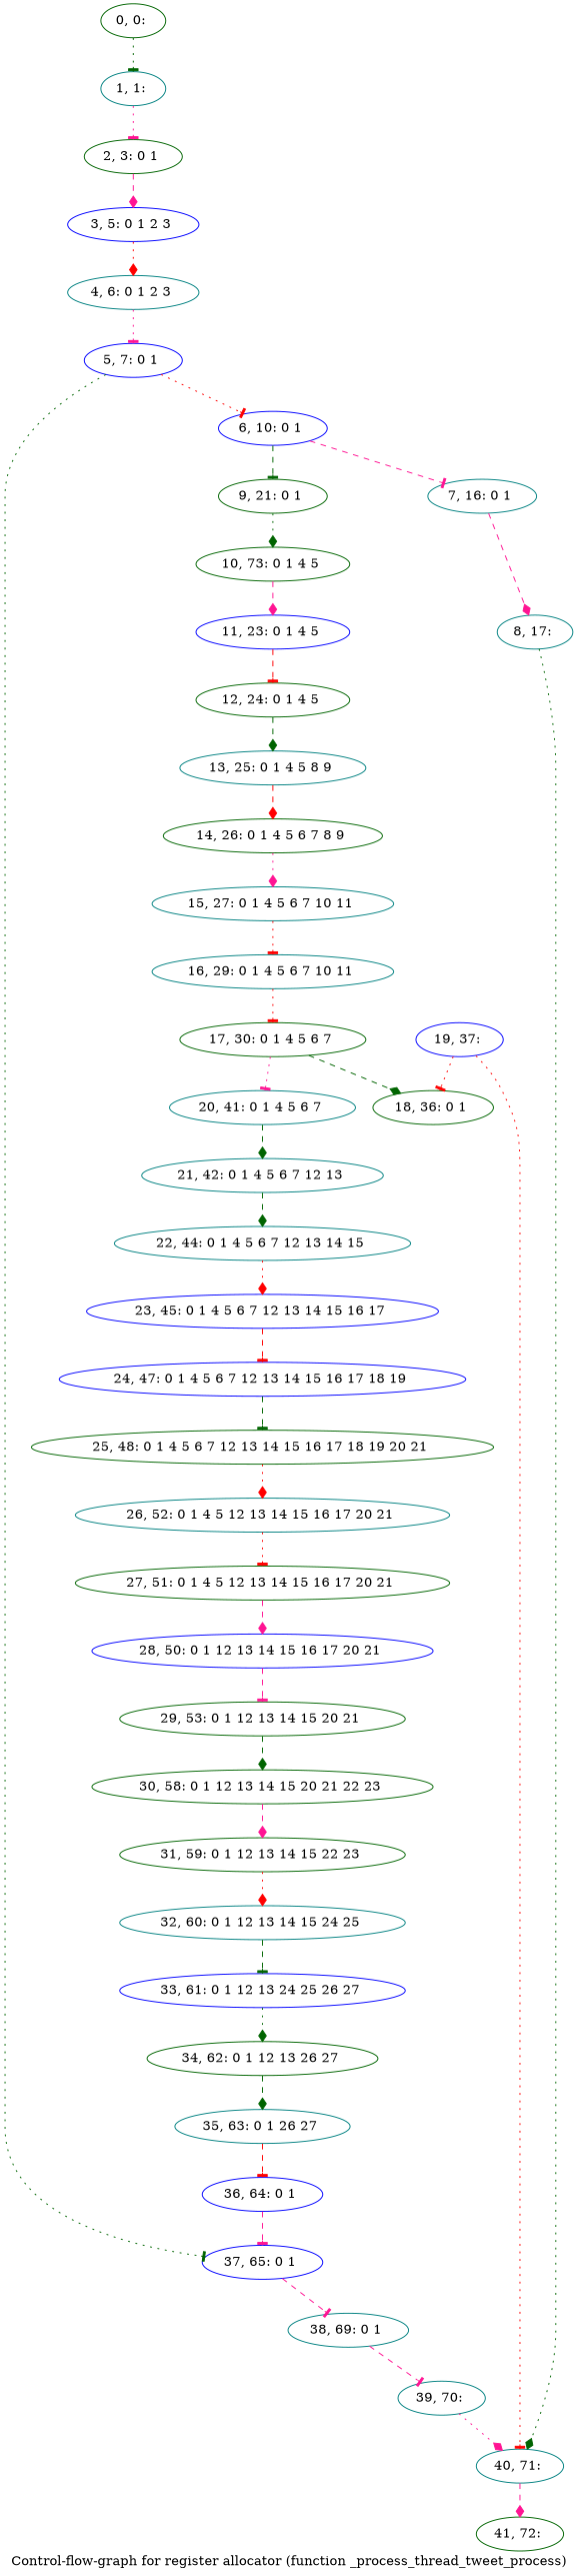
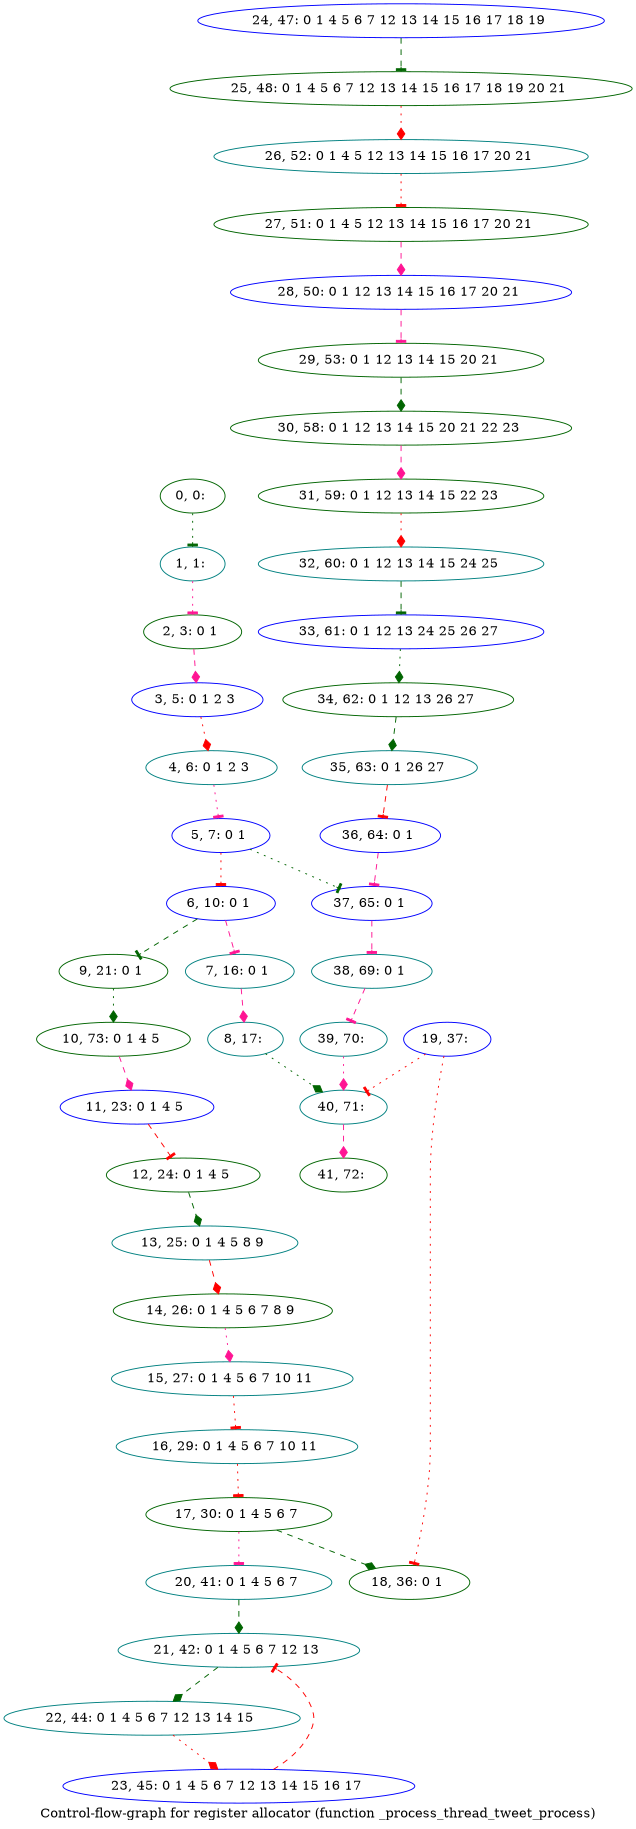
  digraph {
    label="Control-flow-graph for register allocator (function _process_thread_tweet_process)"
    node [color=teal]
    edge [arrowhead=tee color=deeppink style=dashed]
    n1 [color=darkgreen label="0, 0: "]
    n2 [label="1, 1: "]
    n3 [color=darkgreen label="2, 3: 0 1 "]
    n4 [color=blue label="3, 5: 0 1 2 3 "]
    n5 [label="4, 6: 0 1 2 3 "]
    n6 [color=blue label="5, 7: 0 1 "]
    n7 [color=blue label="6, 10: 0 1 "]
    n8 [color=blue label="37, 65: 0 1 "]
    n9 [label="7, 16: 0 1 "]
    n10 [color=darkgreen label="9, 21: 0 1 "]
    n11 [label="38, 69: 0 1 "]
    n12 [label="8, 17: "]
    n13 [color=darkgreen label="10, 73: 0 1 4 5 "]
    n14 [label="40, 71: "]
    n15 [color=darkgreen label="41, 72: "]
    n16 [color=blue label="11, 23: 0 1 4 5 "]
    n17 [color=darkgreen label="12, 24: 0 1 4 5 "]
    n18 [label="13, 25: 0 1 4 5 8 9 "]
    n19 [color=darkgreen label="14, 26: 0 1 4 5 6 7 8 9 "]
    n20 [label="15, 27: 0 1 4 5 6 7 10 11 "]
    n21 [label="16, 29: 0 1 4 5 6 7 10 11 "]
    n22 [color=darkgreen label="17, 30: 0 1 4 5 6 7 "]
    n23 [color=darkgreen label="18, 36: 0 1 "]
    n24 [label="20, 41: 0 1 4 5 6 7 "]
    n25 [label="21, 42: 0 1 4 5 6 7 12 13 "]
    n26 [color=blue label="19, 37: "]
    n27 [label="22, 44: 0 1 4 5 6 7 12 13 14 15 "]
    n28 [color=blue label="23, 45: 0 1 4 5 6 7 12 13 14 15 16 17 "]
    n29 [color=blue label="24, 47: 0 1 4 5 6 7 12 13 14 15 16 17 18 19 "]
    n30 [color=darkgreen label="25, 48: 0 1 4 5 6 7 12 13 14 15 16 17 18 19 20 21 "]
    n31 [label="26, 52: 0 1 4 5 12 13 14 15 16 17 20 21 "]
    n32 [color=darkgreen label="27, 51: 0 1 4 5 12 13 14 15 16 17 20 21 "]
    n33 [color=blue label="28, 50: 0 1 12 13 14 15 16 17 20 21 "]
    n34 [color=darkgreen label="29, 53: 0 1 12 13 14 15 20 21 "]
    n35 [color=darkgreen label="30, 58: 0 1 12 13 14 15 20 21 22 23 "]
    n36 [color=darkgreen label="31, 59: 0 1 12 13 14 15 22 23 "]
    n37 [label="32, 60: 0 1 12 13 14 15 24 25 "]
    n38 [color=blue label="33, 61: 0 1 12 13 24 25 26 27 "]
    n39 [color=darkgreen label="34, 62: 0 1 12 13 26 27 "]
    n40 [label="35, 63: 0 1 26 27 "]
    n41 [color=blue label="36, 64: 0 1 "]
    n42 [label="39, 70: "]
    n1 -> n2 [color=darkgreen style=dotted]
    n2 -> n3 [style=dotted]
    n3 -> n4 [arrowhead=diamond]
    n4 -> n5 [arrowhead=diamond color=red style=dotted]
    n5 -> n6 [style=dotted]
    n6 -> n7 [color=red style=dotted]
    n6 -> n8 [color=darkgreen style=dotted]
    n7 -> n9
    n7 -> n10 [color=darkgreen]
    n8 -> n11
    n9 -> n12 [arrowhead=diamond]
    n10 -> n13 [arrowhead=diamond color=darkgreen style=dotted]
    n11 -> n42
    n12 -> n14 [arrowhead=diamond color=darkgreen style=dotted]
    n13 -> n16 [arrowhead=diamond]
    n14 -> n15 [arrowhead=diamond]
    n16 -> n17 [color=red]
    n17 -> n18 [arrowhead=diamond color=darkgreen]
    n18 -> n19 [arrowhead=diamond color=red]
    n19 -> n20 [arrowhead=diamond style=dotted]
    n20 -> n21 [color=red style=dotted]
    n21 -> n22 [color=red style=dotted]
    n22 -> n23 [arrowhead=diamond color=darkgreen]
    n22 -> n24 [style=dotted]
    n24 -> n25 [arrowhead=diamond color=darkgreen]
    n25 -> n27 [arrowhead=diamond color=darkgreen]
    n26 -> n14 [color=red style=dotted]
    n26 -> n23 [color=red style=dotted]
    n27 -> n28 [arrowhead=diamond color=red style=dotted]
-   n28 -> n29 [color=red]
+   n28 -> n25 [color=red]
    n29 -> n30 [color=darkgreen]
    n30 -> n31 [arrowhead=diamond color=red style=dotted]
    n31 -> n32 [color=red style=dotted]
    n32 -> n33 [arrowhead=diamond]
    n33 -> n34
    n34 -> n35 [arrowhead=diamond color=darkgreen]
    n35 -> n36 [arrowhead=diamond]
    n36 -> n37 [arrowhead=diamond color=red style=dotted]
    n37 -> n38 [color=darkgreen]
    n38 -> n39 [arrowhead=diamond color=darkgreen style=dotted]
    n39 -> n40 [arrowhead=diamond color=darkgreen]
    n40 -> n41 [color=red]
    n41 -> n8
    n42 -> n14 [arrowhead=diamond style=dotted]
  }
